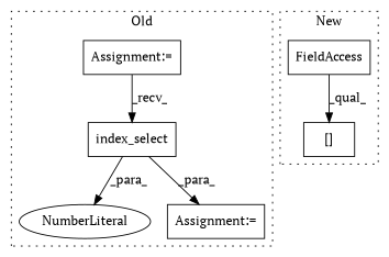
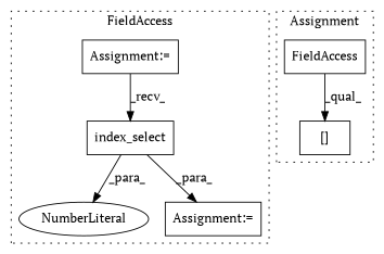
  digraph {
    fontname="PT Serif"
    node [a=7 fontname="PT Serif" l=1 shape=box]
    edge [fontname="PT Serif"]
    n1 [a=32 l="13,1" label=index_select s="522,561"]
    n2 [a=34 label=NumberLiteral s=535 shape=ellipse]
    n3 [label="Assignment:=" s=511]
    n4 [label="Assignment:=" s=441]
    n5 [a=2 l="13,2" label="[]" s="307,344"]
    n6 [a=22 l=5 label=FieldAccess s=307]
    subgraph cluster_1 {
-     label=Old
+     label=FieldAccess
      style=dotted
      n1
      n2
      n3
      n4
    }
    subgraph cluster_2 {
-     label=New
+     label=Assignment
      style=dotted
      n5
      n6
    }
    n1 -> n2 [label=_para_]
    n1 -> n3 [label=_para_]
    n4 -> n1 [label=_recv_]
    n6 -> n5 [label=_qual_]
  }
